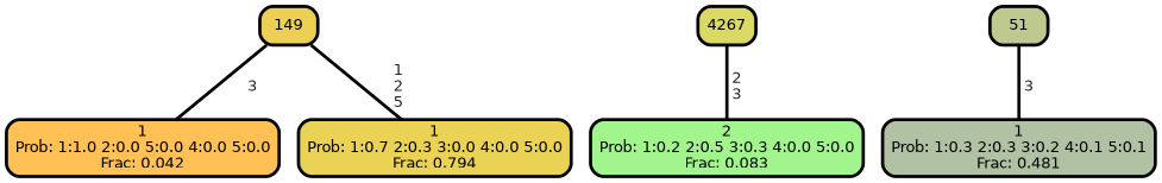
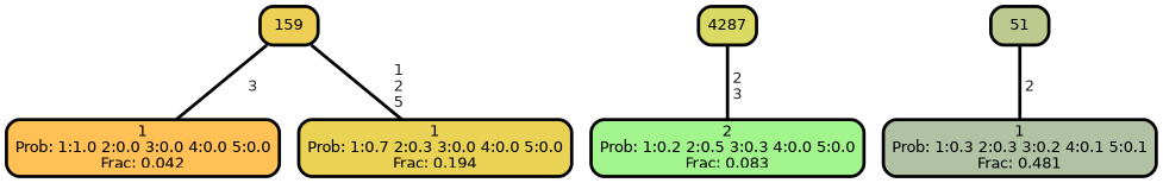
  graph {
    ranksep="0 equally"
    splines=straight
    node [color=black fontcolor=black fontname=helvetica penwidth=3 shape=box style="filled, rounded"]
    edge [color=black fontcolor=grey14 fontname=helvetica fontweight=bold penwidth=3]
-   n1 [fillcolor="#ffc155" label="1\nProb: 1:1.0 2:0.0 5:0.0 4:0.0 5:0.0\nFrac: 0.042"]
-   n2 [fillcolor="#eecf55" label=149]
-   n3 [fillcolor="#ead255" label="1\nProb: 1:0.7 2:0.3 3:0.0 4:0.0 5:0.0\nFrac: 0.794"]
-   n4 [fillcolor="#dad963" label=4267]
+   n1 [fillcolor="#ffc155" label="1\nProb: 1:1.0 2:0.0 3:0.0 4:0.0 5:0.0\nFrac: 0.042"]
+   n2 [fillcolor="#eecf55" label=159]
+   n3 [fillcolor="#ead255" label="1\nProb: 1:0.7 2:0.3 3:0.0 4:0.0 5:0.0\nFrac: 0.194"]
+   n4 [fillcolor="#dad963" label=4287]
    n5 [fillcolor="#a2f48d" label="2\nProb: 1:0.2 2:0.5 3:0.3 4:0.0 5:0.0\nFrac: 0.083"]
    n6 [fillcolor="#bec990" label=51]
    n7 [fillcolor="#b1c1a4" label="1\nProb: 1:0.3 2:0.3 3:0.2 4:0.1 5:0.1\nFrac: 0.481"]
    subgraph sub_1 {
      rank=same
    }
    n2 -- n1 [label=" 3"]
    n2 -- n3 [label=" 1\n 2\n 5"]
    n4 -- n5 [label=" 2\n 3"]
-   n6 -- n7 [label=" 3"]
+   n6 -- n7 [label=" 2"]
  }
